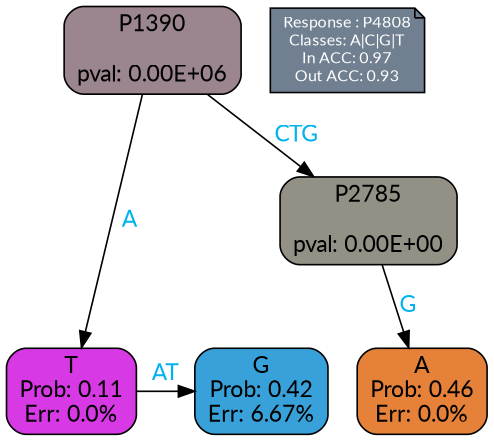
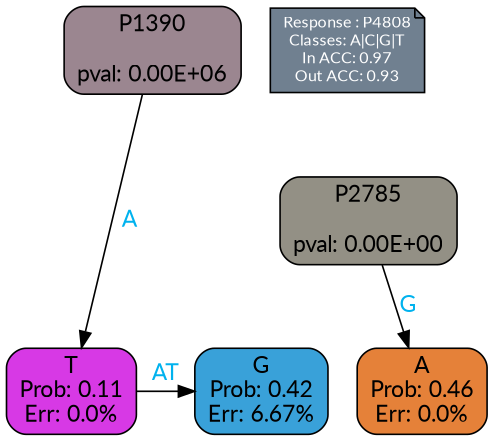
  digraph {
    fontname=Lato
    ranksep=equally
    splines=polylines
    node [color=black fontname=Lato shape=box style="filled, rounded"]
    edge [fontcolor=deepskyblue2 fontname=Lato]
    n1 [fillcolor="#d739e5" label="T\nProb: 0.11\nErr: 0.0%"]
    n2 [fillcolor="#39a1d9" label="G\nProb: 0.42\nErr: 6.67%"]
    n3 [fillcolor="#e58139" label="A\nProb: 0.46\nErr: 0.0%"]
    n4 [align=left fillcolor=slategray fontcolor=white fontsize=10 label="Response : P4808\nClasses: A|C|G|T\nIn ACC: 0.97\nOut ACC: 0.93\n" shape=note style=filled]
    n5 [fillcolor="#9b8690" label="P1390\n\npval: 0.00E+06"]
    n6 [fillcolor="#939085" label="P2785\n\npval: 0.00E+00"]
    subgraph sub_1 {
      rank=same
      n1
      n2
      n3
    }
    subgraph sub_2 {
      rank=same
      n4
      n5
    }
    n1 -> n2 [label=AT]
    n5 -> n1 [label=A]
-   n5 -> n6 [label=CTG]
    n6 -> n3 [label=G]
  }
